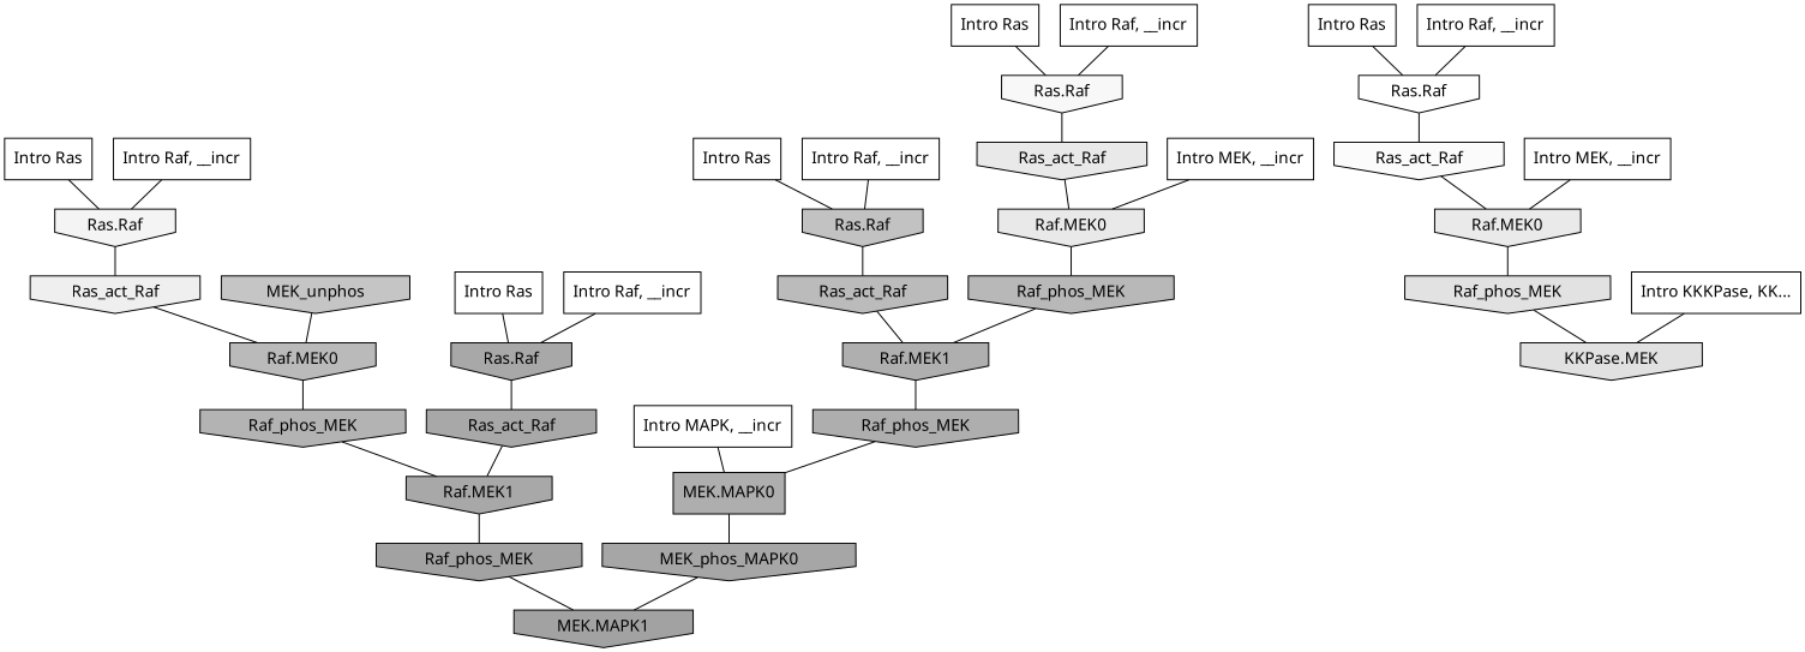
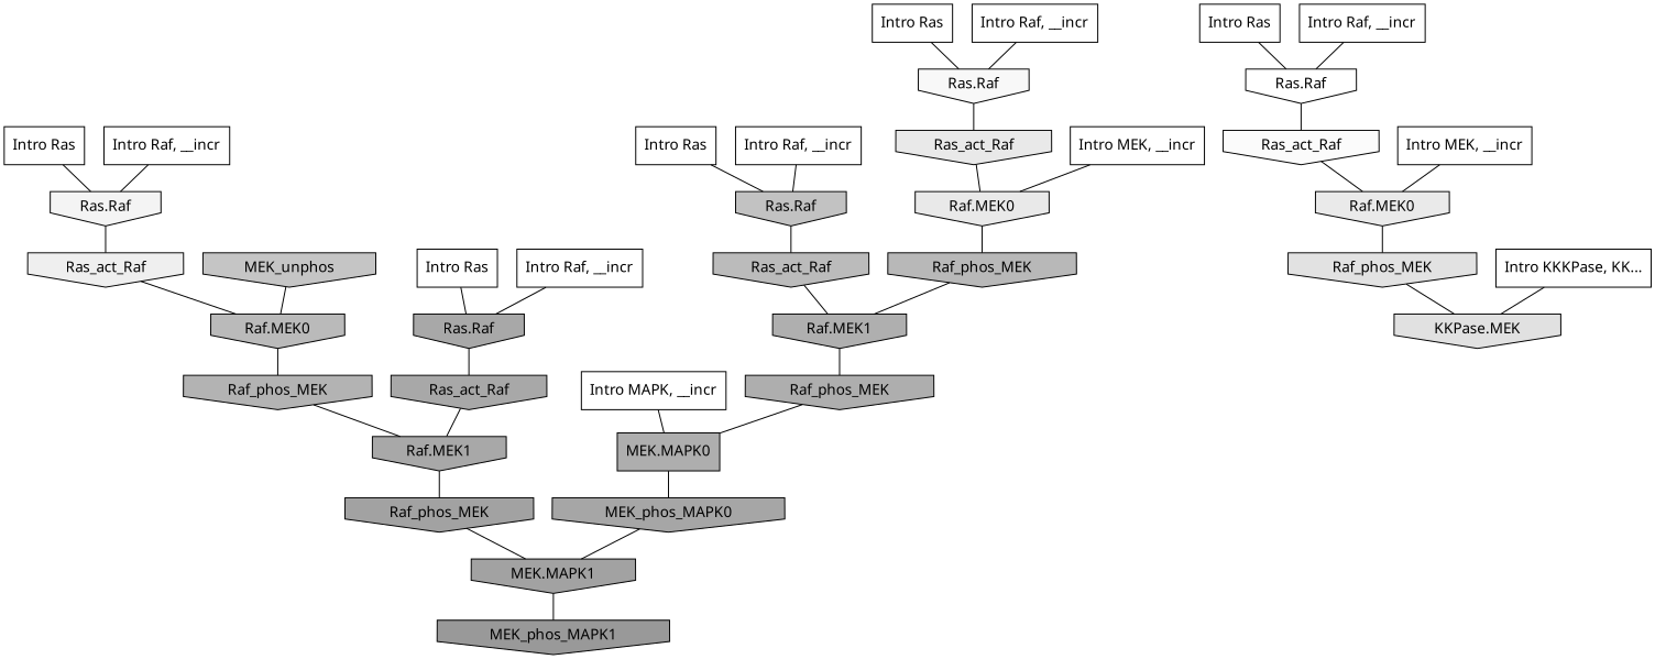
  digraph {
    rankdir=TB
    ranksep=0.30
    node [fillcolor="0.000 0.000 1.000" fontname="CMU Serif" shape=invhouse style=filled]
    edge [color="0.000 0.000 0.000" dir=none fontname="CMU Serif"]
    n1 [label="Intro Ras" shape=rectangle]
    n2 [fillcolor="0.000 0.000 0.957" label="Ras.Raf"]
    n3 [fillcolor="0.000 0.000 0.937" label=Ras_act_Raf]
    n4 [label="Intro Ras" shape=rectangle]
    n5 [fillcolor="0.000 0.000 0.660" label="Ras.Raf"]
    n6 [fillcolor="0.000 0.000 0.658" label=Ras_act_Raf]
    n7 [label="Intro Ras" shape=rectangle]
    n8 [label="Ras.Raf"]
    n9 [fillcolor="0.000 0.000 0.984" label=Ras_act_Raf]
    n10 [label="Intro Ras" shape=rectangle]
    n11 [fillcolor="0.000 0.000 0.761" label="Ras.Raf"]
    n12 [fillcolor="0.000 0.000 0.733" label=Ras_act_Raf]
    n13 [label="Intro Ras" shape=rectangle]
    n14 [fillcolor="0.000 0.000 0.970" label="Ras.Raf"]
    n15 [fillcolor="0.000 0.000 0.913" label=Ras_act_Raf]
    n16 [label="Intro Raf, __incr" shape=rectangle]
    n17 [label="Intro Raf, __incr" shape=rectangle]
    n18 [label="Intro Raf, __incr" shape=rectangle]
    n19 [label="Intro Raf, __incr" shape=rectangle]
    n20 [label="Intro Raf, __incr" shape=rectangle]
    n21 [label="Intro MEK, __incr" shape=rectangle]
    n22 [fillcolor="0.000 0.000 0.916" label="Raf.MEK0"]
    n23 [fillcolor="0.000 0.000 0.883" label=Raf_phos_MEK]
    n24 [label="Intro MEK, __incr" shape=rectangle]
    n25 [fillcolor="0.000 0.000 0.913" label="Raf.MEK0"]
    n26 [fillcolor="0.000 0.000 0.722" label=Raf_phos_MEK]
    n27 [label="Intro MAPK, __incr" shape=rectangle]
    n28 [fillcolor="0.000 0.000 0.682" label="MEK.MAPK0" shape=box]
    n29 [fillcolor="0.000 0.000 0.649" label=MEK_phos_MAPK0]
    n30 [label="Intro KKKPase, KK..." shape=rectangle]
    n31 [fillcolor="0.000 0.000 0.882" label="KKPase.MEK"]
    n32 [fillcolor="0.000 0.000 0.728" label="Raf.MEK0"]
    n33 [fillcolor="0.000 0.000 0.702" label=Raf_phos_MEK]
    n34 [fillcolor="0.000 0.000 0.686" label="Raf.MEK1"]
    n35 [fillcolor="0.000 0.000 0.771" label=MEK_unphos]
    n36 [fillcolor="0.000 0.000 0.682" label=Raf_phos_MEK]
    n37 [fillcolor="0.000 0.000 0.658" label="Raf.MEK1"]
    n38 [fillcolor="0.000 0.000 0.636" label=Raf_phos_MEK]
    n39 [fillcolor="0.000 0.000 0.636" label="MEK.MAPK1"]
+   n40 [fillcolor="0.000 0.000 0.600" label=MEK_phos_MAPK1]
    n1 -> n2
    n2 -> n3
    n3 -> n32
    n4 -> n5
    n5 -> n6
    n6 -> n37
    n7 -> n8
    n8 -> n9
    n9 -> n22
    n10 -> n11
    n11 -> n12
    n12 -> n34
    n13 -> n14
    n14 -> n15
    n15 -> n25
    n16 -> n8
    n17 -> n2
    n18 -> n5
    n19 -> n11
    n20 -> n14
    n21 -> n22
    n22 -> n23
    n23 -> n31
    n24 -> n25
    n25 -> n26
    n26 -> n34
    n27 -> n28
    n28 -> n29
    n29 -> n39
    n30 -> n31
    n32 -> n33
    n33 -> n37
    n34 -> n36
    n35 -> n32
    n36 -> n28
    n37 -> n38
    n38 -> n39
+   n39 -> n40
  }
